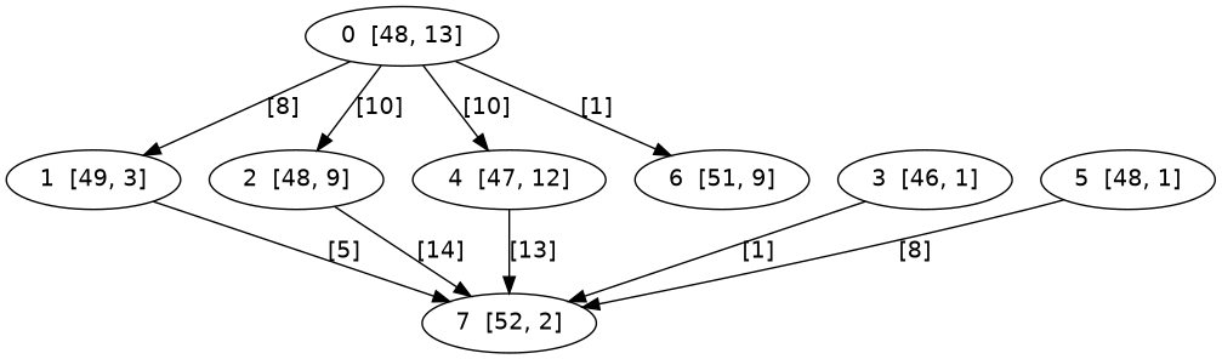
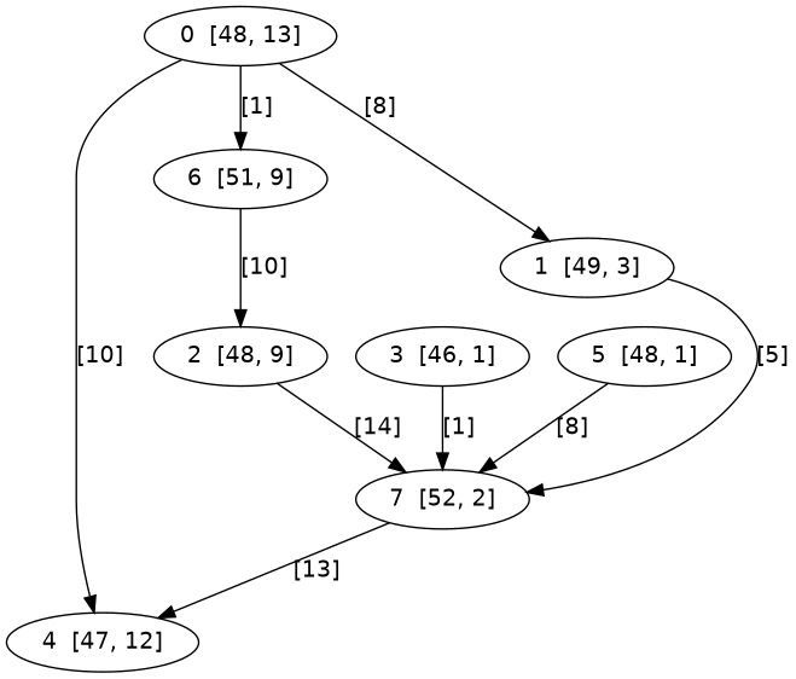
  digraph {
    fontname="DejaVu Sans"
    node [fontname="DejaVu Sans"]
    edge [fontname="DejaVu Sans"]
    n1 [label="0  [48, 13]"]
    n2 [label="1  [49, 3]"]
    n3 [label="2  [48, 9]"]
    n4 [label="4  [47, 12]"]
    n5 [label="6  [51, 9]"]
    n6 [label="7  [52, 2]"]
    n7 [label="3  [46, 1]"]
    n8 [label="5  [48, 1]"]
    n1 -> n2 [label="[8]"]
-   n1 -> n3 [label="[10]"]
+   n5 -> n3 [label="[10]"]
    n1 -> n4 [label="[10]"]
    n1 -> n5 [label="[1]"]
    n2 -> n6 [label="[5]"]
    n3 -> n6 [label="[14]"]
-   n4 -> n6 [label="[13]"]
+   n6 -> n4 [label="[13]"]
    n7 -> n6 [label="[1]"]
    n8 -> n6 [label="[8]"]
  }
